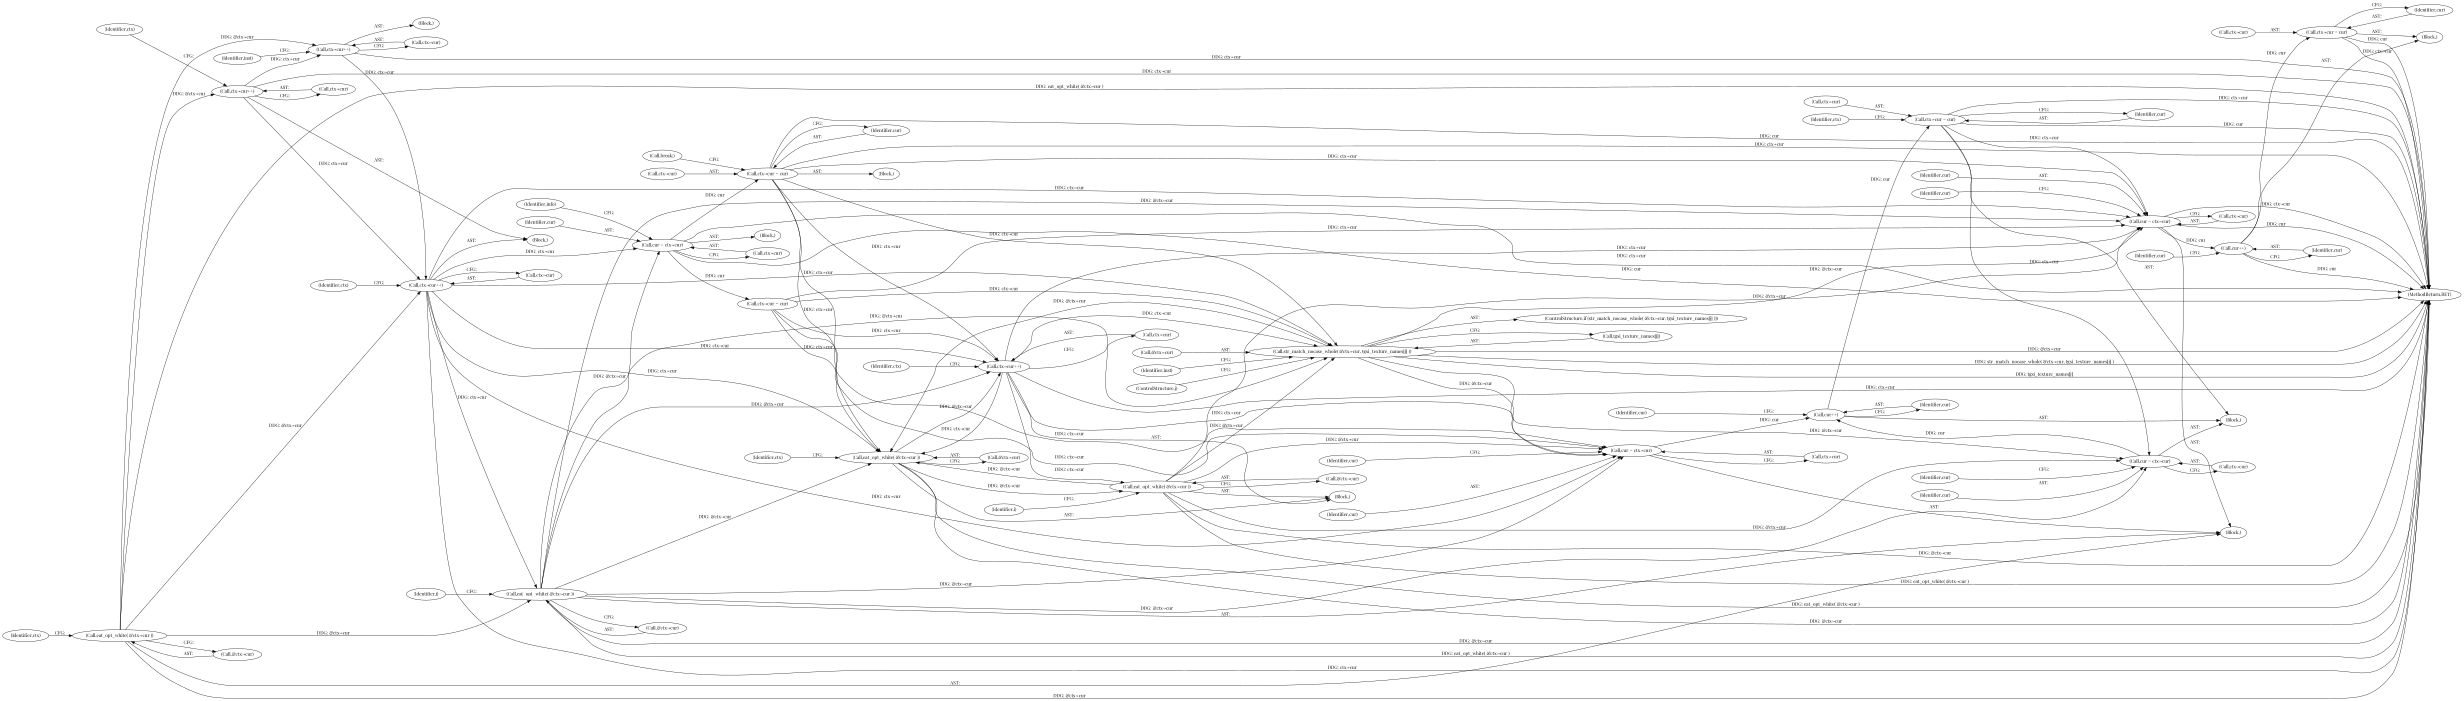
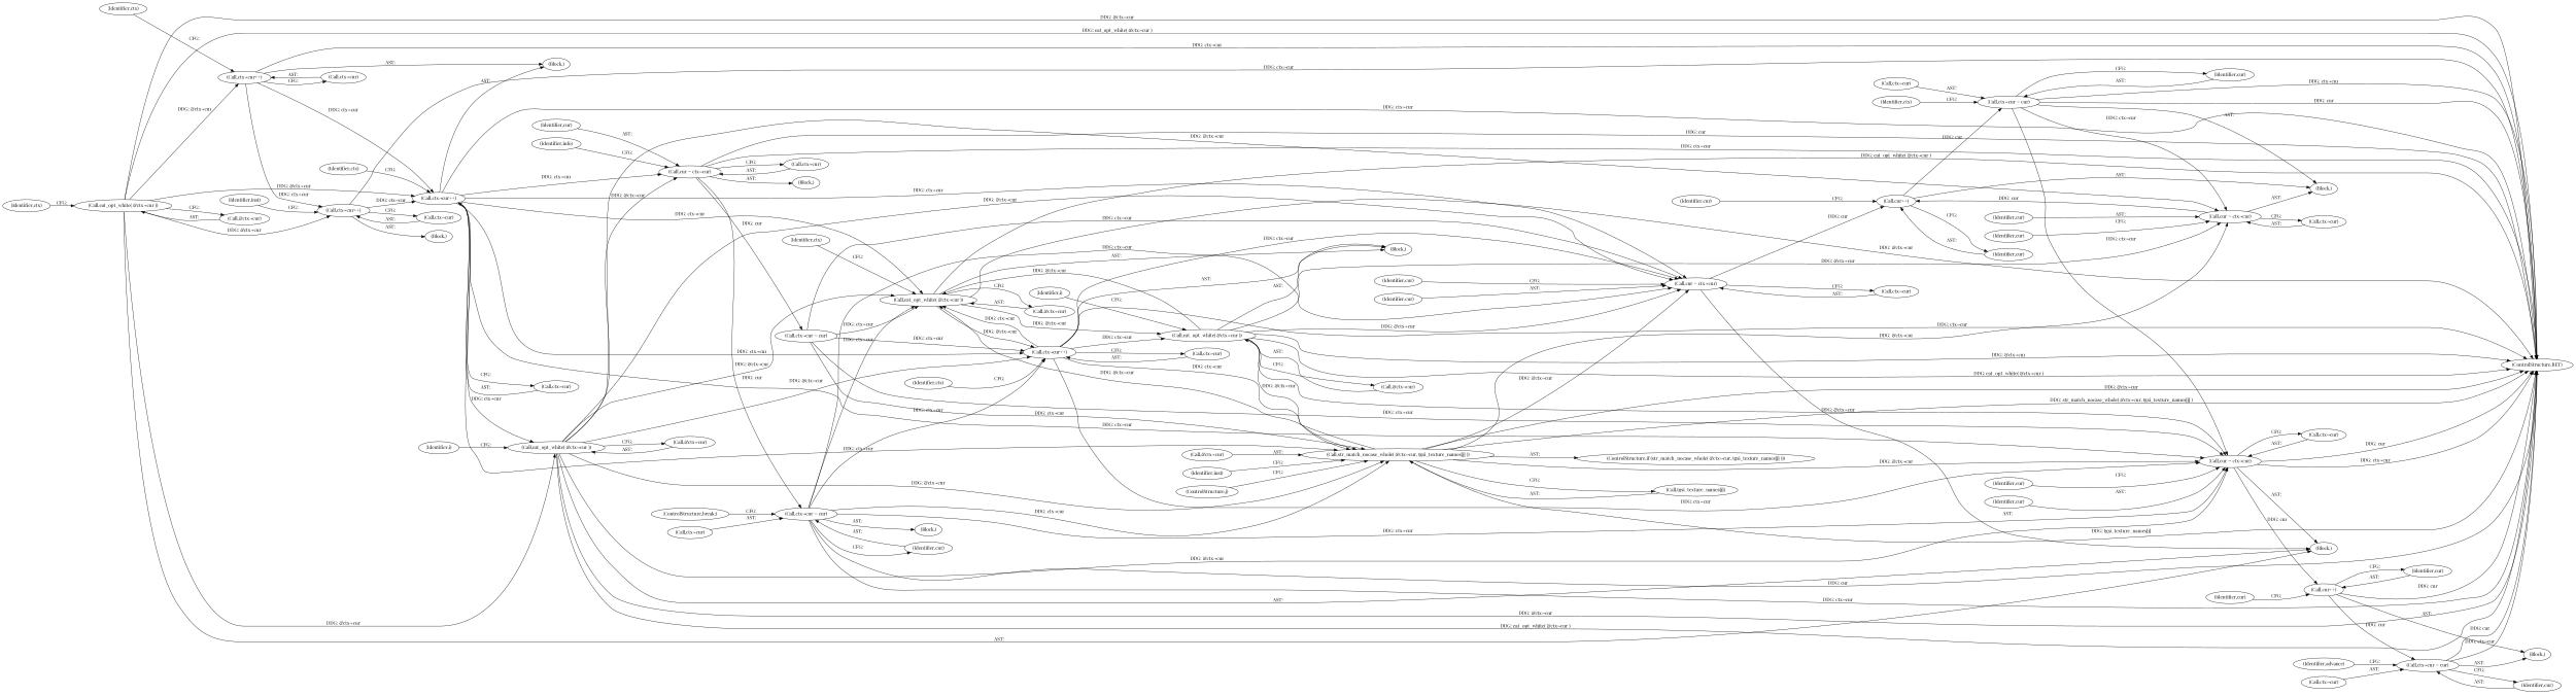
  digraph {
    fontname="Playfair Display"
    rankdir=LR
    node [fontname="Playfair Display"]
    edge [fontname="Playfair Display"]
    n1 [label="(Call,ctx->cur = cur)"]
    n2 [label="(Call,eat_opt_white( &ctx->cur ))"]
    n3 [label="(Call,ctx->cur++)"]
    n4 [label="(Call,str_match_nocase_whole( &ctx->cur, tgsi_texture_names[j] ))"]
    n5 [label="(Call,cur = ctx->cur)"]
    n6 [label="(Call,cur = ctx->cur)"]
    n7 [label="(Block,)"]
    n8 [label="(Identifier,cur)"]
-   n9 [label="(MethodReturn,RET)"]
+   n9 [label="(ControlStructure,RET)"]
    n10 [label="(Call,eat_opt_white( &ctx->cur ))"]
    n11 [label="(Call,&ctx->cur)"]
    n12 [label="(Block,)"]
    n13 [label="(Call,ctx->cur)"]
    n14 [label="(Call,cur = ctx->cur)"]
    n15 [label="(Call,tgsi_texture_names[j])"]
    n16 [label="(ControlStructure,if (str_match_nocase_whole( &ctx->cur, tgsi_texture_names[j] )))"]
    n17 [label="(Block,)"]
    n18 [label="(Call,cur++)"]
    n19 [label="(Call,ctx->cur)"]
    n20 [label="(Call,cur++)"]
    n21 [label="(Call,ctx->cur)"]
    n22 [label="(Call,cur = ctx->cur)"]
    n23 [label="(Call,ctx->cur)"]
    n24 [label="(Block,)"]
    n25 [label="(Call,ctx->cur = cur)"]
    n26 [label="(Call,ctx->cur++)"]
    n27 [label="(Call,eat_opt_white( &ctx->cur ))"]
    n28 [label="(Call,ctx->cur)"]
    n29 [label="(Block,)"]
    n30 [label="(Call,&ctx->cur)"]
    n31 [label="(Call,ctx->cur++)"]
    n32 [label="(Block,)"]
    n33 [label="(Call,ctx->cur)"]
    n34 [label="(Call,eat_opt_white( &ctx->cur ))"]
    n35 [label="(Call,ctx->cur++)"]
    n36 [label="(Call,&ctx->cur)"]
    n37 [label="(Call,ctx->cur)"]
    n38 [label="(Block,)"]
    n39 [label="(Call,ctx->cur)"]
    n40 [label="(Call,&ctx->cur)"]
    n41 [label="(Call,ctx->cur = cur)"]
    n42 [label="(Identifier,cur)"]
    n43 [label="(Identifier,cur)"]
    n44 [label="(Call,ctx->cur = cur)"]
    n45 [label="(Identifier,cur)"]
    n46 [label="(Block,)"]
    n47 [label="(Identifier,cur)"]
    n48 [label="(Identifier,info)"]
    n49 [label="(Call,ctx->cur)"]
    n50 [label="(Identifier,ctx)"]
    n51 [label="(Identifier,ctx)"]
    n52 [label="(Identifier,cur)"]
    n53 [label="(Call,&ctx->cur)"]
    n54 [label="(Identifier,cur)"]
    n55 [label="(Identifier,inst)"]
    n56 [label="(ControlStructure,j)"]
+   n57 [label="(Identifier,advance)"]
    n58 [label="(Identifier,cur)"]
    n59 [label="(Call,ctx->cur)"]
    n60 [label="(Identifier,ctx)"]
    n61 [label="(Identifier,ctx)"]
    n62 [label="(Identifier,i)"]
    n63 [label="(Identifier,cur)"]
    n64 [label="(Identifier,cur)"]
    n65 [label="(Identifier,cur)"]
    n66 [label="(Identifier,inst)"]
    n67 [label="(Identifier,i)"]
    n68 [label="(Call,ctx->cur)"]
    n69 [label="(Identifier,cur)"]
-   n70 [label="(Call,break;)"]
+   n70 [label="(ControlStructure,break;)"]
    n71 [label="(Identifier,ctx)"]
    n72 [label="(Identifier,cur)"]
    n73 [label="(Identifier,ctx)"]
    n74 [label="(Identifier,cur)"]
    n1 -> n2 [label="DDG: ctx->cur"]
    n1 -> n3 [label="DDG: ctx->cur"]
    n1 -> n4 [label="DDG: ctx->cur"]
    n1 -> n5 [label="DDG: ctx->cur"]
    n1 -> n6 [label="DDG: ctx->cur"]
    n1 -> n7 [label="AST: "]
    n1 -> n8 [label="CFG: "]
    n1 -> n9 [label="DDG: cur"]
    n1 -> n9 [label="DDG: ctx->cur"]
    n2 -> n3 [label="DDG: &ctx->cur"]
    n2 -> n9 [label="DDG: eat_opt_white( &ctx->cur )"]
    n2 -> n9 [label="DDG: &ctx->cur"]
    n2 -> n10 [label="DDG: &ctx->cur"]
    n2 -> n11 [label="CFG: "]
    n2 -> n12 [label="AST: "]
    n3 -> n2 [label="DDG: ctx->cur"]
    n3 -> n4 [label="DDG: ctx->cur"]
    n3 -> n5 [label="DDG: ctx->cur"]
    n3 -> n6 [label="DDG: ctx->cur"]
    n3 -> n9 [label="DDG: ctx->cur"]
    n3 -> n10 [label="DDG: ctx->cur"]
    n3 -> n12 [label="AST: "]
    n3 -> n13 [label="CFG: "]
    n4 -> n2 [label="DDG: &ctx->cur"]
    n4 -> n5 [label="DDG: &ctx->cur"]
    n4 -> n6 [label="DDG: &ctx->cur"]
    n4 -> n9 [label="DDG: &ctx->cur"]
    n4 -> n9 [label="DDG: str_match_nocase_whole( &ctx->cur, tgsi_texture_names[j] )"]
    n4 -> n9 [label="DDG: tgsi_texture_names[j]"]
    n4 -> n14 [label="DDG: &ctx->cur"]
    n4 -> n15 [label="CFG: "]
    n4 -> n16 [label="AST: "]
    n5 -> n17 [label="AST: "]
    n5 -> n18 [label="DDG: cur"]
    n5 -> n19 [label="CFG: "]
    n6 -> n9 [label="DDG: cur"]
    n6 -> n9 [label="DDG: ctx->cur"]
    n6 -> n17 [label="AST: "]
    n6 -> n20 [label="DDG: cur"]
    n6 -> n21 [label="CFG: "]
    n8 -> n1 [label="AST: "]
    n10 -> n2 [label="DDG: &ctx->cur"]
    n10 -> n4 [label="DDG: &ctx->cur"]
    n10 -> n5 [label="DDG: &ctx->cur"]
    n10 -> n6 [label="DDG: &ctx->cur"]
    n10 -> n9 [label="DDG: &ctx->cur"]
    n10 -> n9 [label="DDG: eat_opt_white( &ctx->cur )"]
    n10 -> n12 [label="AST: "]
    n10 -> n14 [label="DDG: &ctx->cur"]
    n10 -> n40 [label="CFG: "]
    n11 -> n2 [label="AST: "]
    n13 -> n3 [label="AST: "]
    n14 -> n18 [label="DDG: cur"]
    n14 -> n38 [label="AST: "]
    n14 -> n39 [label="CFG: "]
    n15 -> n4 [label="AST: "]
    n18 -> n38 [label="AST: "]
    n18 -> n41 [label="DDG: cur"]
    n18 -> n42 [label="CFG: "]
    n19 -> n5 [label="AST: "]
    n20 -> n9 [label="DDG: cur"]
    n20 -> n44 [label="DDG: cur"]
    n20 -> n45 [label="CFG: "]
    n20 -> n46 [label="AST: "]
    n21 -> n6 [label="AST: "]
    n22 -> n1 [label="DDG: cur"]
    n22 -> n9 [label="DDG: ctx->cur"]
    n22 -> n9 [label="DDG: cur"]
    n22 -> n23 [label="CFG: "]
    n22 -> n24 [label="AST: "]
    n22 -> n25 [label="DDG: cur"]
    n23 -> n22 [label="AST: "]
    n25 -> n2 [label="DDG: ctx->cur"]
    n25 -> n3 [label="DDG: ctx->cur"]
    n25 -> n4 [label="DDG: ctx->cur"]
    n25 -> n5 [label="DDG: ctx->cur"]
    n25 -> n6 [label="DDG: ctx->cur"]
    n26 -> n2 [label="DDG: ctx->cur"]
    n26 -> n3 [label="DDG: ctx->cur"]
    n26 -> n4 [label="DDG: ctx->cur"]
    n26 -> n5 [label="DDG: ctx->cur"]
    n26 -> n6 [label="DDG: ctx->cur"]
    n26 -> n9 [label="DDG: ctx->cur"]
    n26 -> n22 [label="DDG: ctx->cur"]
    n26 -> n27 [label="DDG: ctx->cur"]
    n26 -> n28 [label="CFG: "]
    n26 -> n29 [label="AST: "]
    n27 -> n2 [label="DDG: &ctx->cur"]
    n27 -> n3 [label="DDG: &ctx->cur"]
    n27 -> n4 [label="DDG: &ctx->cur"]
    n27 -> n5 [label="DDG: &ctx->cur"]
    n27 -> n6 [label="DDG: &ctx->cur"]
    n27 -> n9 [label="DDG: &ctx->cur"]
    n27 -> n9 [label="DDG: eat_opt_white( &ctx->cur )"]
    n27 -> n14 [label="DDG: &ctx->cur"]
    n27 -> n17 [label="AST: "]
    n27 -> n22 [label="DDG: &ctx->cur"]
    n27 -> n30 [label="CFG: "]
    n28 -> n26 [label="AST: "]
    n30 -> n27 [label="AST: "]
    n31 -> n9 [label="DDG: ctx->cur"]
    n31 -> n26 [label="DDG: ctx->cur"]
    n31 -> n32 [label="AST: "]
    n31 -> n33 [label="CFG: "]
    n33 -> n31 [label="AST: "]
    n34 -> n9 [label="DDG: &ctx->cur"]
    n34 -> n9 [label="DDG: eat_opt_white( &ctx->cur )"]
    n34 -> n17 [label="AST: "]
    n34 -> n26 [label="DDG: &ctx->cur"]
    n34 -> n27 [label="DDG: &ctx->cur"]
    n34 -> n31 [label="DDG: &ctx->cur"]
    n34 -> n35 [label="DDG: &ctx->cur"]
    n34 -> n36 [label="CFG: "]
    n35 -> n9 [label="DDG: ctx->cur"]
    n35 -> n26 [label="DDG: ctx->cur"]
    n35 -> n29 [label="AST: "]
    n35 -> n31 [label="DDG: ctx->cur"]
    n35 -> n37 [label="CFG: "]
    n36 -> n34 [label="AST: "]
    n37 -> n35 [label="AST: "]
    n39 -> n14 [label="AST: "]
    n40 -> n10 [label="AST: "]
    n41 -> n6 [label="DDG: ctx->cur"]
    n41 -> n9 [label="DDG: ctx->cur"]
    n41 -> n9 [label="DDG: cur"]
    n41 -> n14 [label="DDG: ctx->cur"]
    n41 -> n38 [label="AST: "]
    n41 -> n43 [label="CFG: "]
    n42 -> n18 [label="AST: "]
    n43 -> n41 [label="AST: "]
    n44 -> n9 [label="DDG: ctx->cur"]
    n44 -> n9 [label="DDG: cur"]
    n44 -> n46 [label="AST: "]
    n44 -> n47 [label="CFG: "]
    n45 -> n20 [label="AST: "]
    n47 -> n44 [label="AST: "]
    n48 -> n22 [label="CFG: "]
    n49 -> n1 [label="AST: "]
    n50 -> n34 [label="CFG: "]
    n51 -> n3 [label="CFG: "]
    n52 -> n18 [label="CFG: "]
    n53 -> n4 [label="AST: "]
    n54 -> n5 [label="CFG: "]
    n55 -> n4 [label="CFG: "]
    n56 -> n4 [label="CFG: "]
+   n57 -> n44 [label="CFG: "]
    n58 -> n14 [label="CFG: "]
    n59 -> n41 [label="AST: "]
    n60 -> n35 [label="CFG: "]
    n61 -> n41 [label="CFG: "]
    n62 -> n10 [label="CFG: "]
    n63 -> n5 [label="AST: "]
    n64 -> n22 [label="AST: "]
    n65 -> n20 [label="CFG: "]
    n66 -> n31 [label="CFG: "]
    n67 -> n27 [label="CFG: "]
    n68 -> n44 [label="AST: "]
    n69 -> n6 [label="AST: "]
    n70 -> n1 [label="CFG: "]
    n71 -> n2 [label="CFG: "]
    n72 -> n14 [label="AST: "]
    n73 -> n26 [label="CFG: "]
    n74 -> n6 [label="CFG: "]
  }
